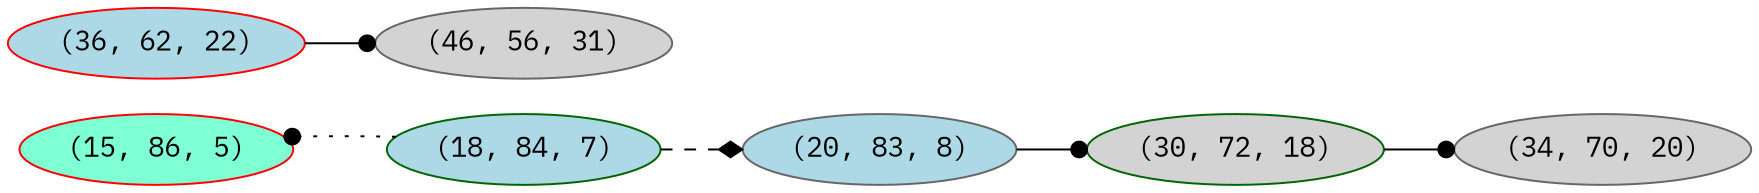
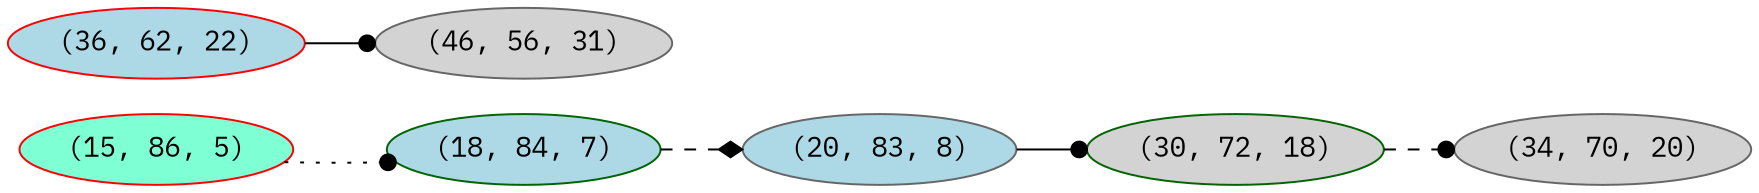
  digraph {
    fontname="IBM Plex Mono"
    rankdir=LR
    node [color=gray40 fillcolor=lightblue fontname="IBM Plex Mono" style=filled]
    edge [arrowhead=dot fontname="IBM Plex Mono" style=dashed]
    "(15, 86, 5)" [color=red fillcolor=aquamarine]
    "(18, 84, 7)" [color=darkgreen]
    "(20, 83, 8)"
    "(30, 72, 18)" [color=darkgreen fillcolor=lightgrey]
    "(34, 70, 20)" [fillcolor=lightgrey]
    n6 [color=red label="(36, 62, 22)"]
    "(46, 56, 31)" [fillcolor=lightgrey]
-   "(18, 84, 7)" -> "(15, 86, 5)" [style=dotted]
+   "(15, 86, 5)" -> "(18, 84, 7)" [style=dotted]
    "(18, 84, 7)" -> "(20, 83, 8)" [arrowhead=diamond]
    "(20, 83, 8)" -> "(30, 72, 18)" [style=solid]
-   "(30, 72, 18)" -> "(34, 70, 20)" [style=solid]
+   "(30, 72, 18)" -> "(34, 70, 20)"
    n6 -> "(46, 56, 31)" [style=solid]
  }
